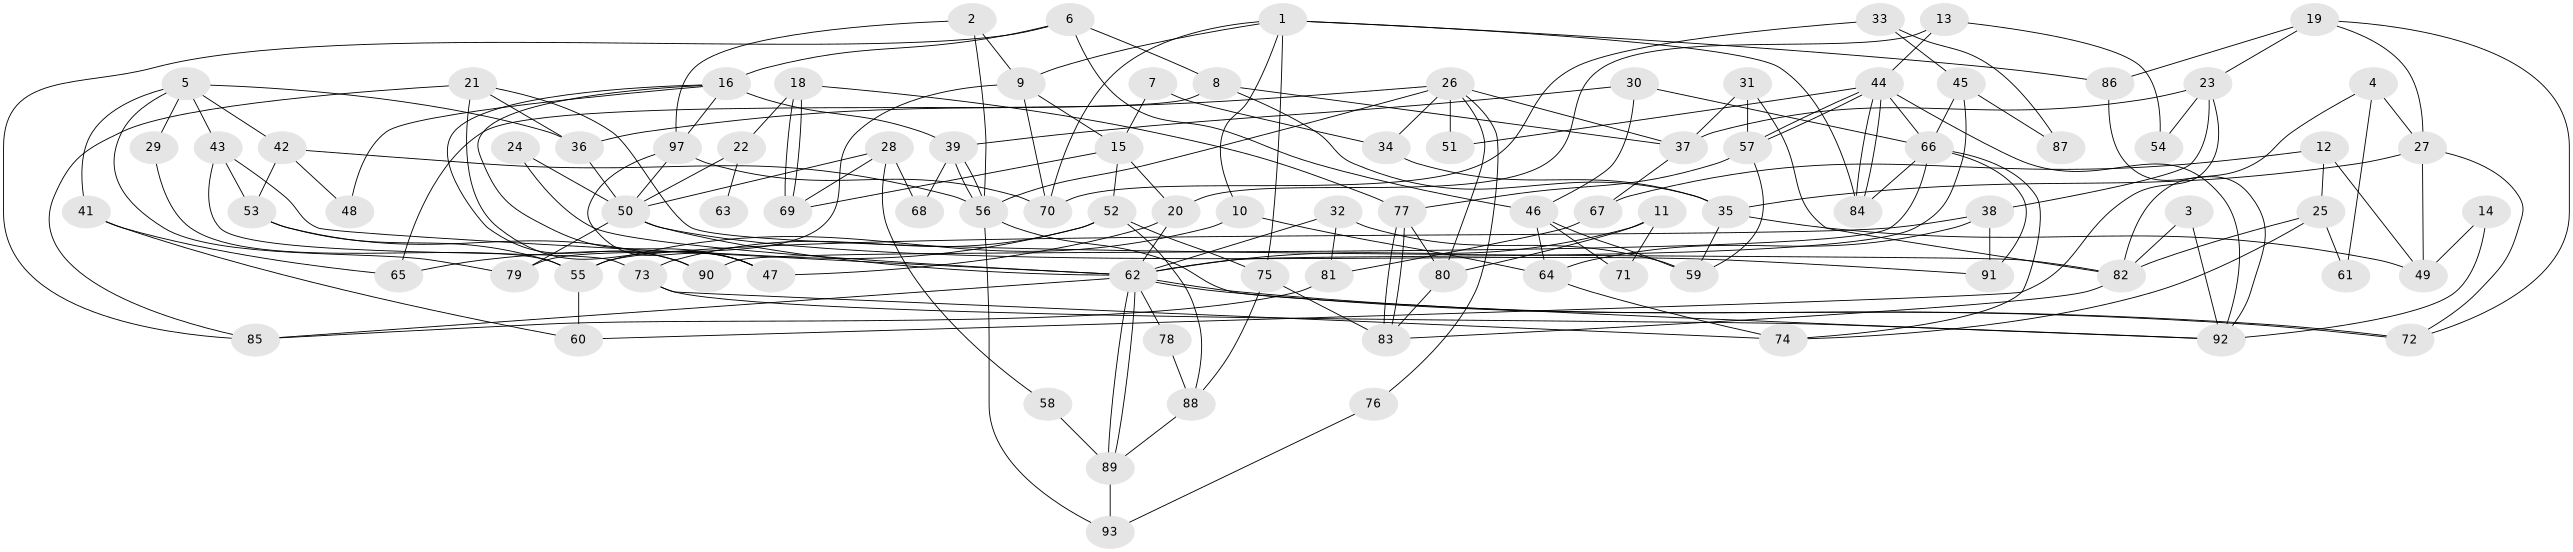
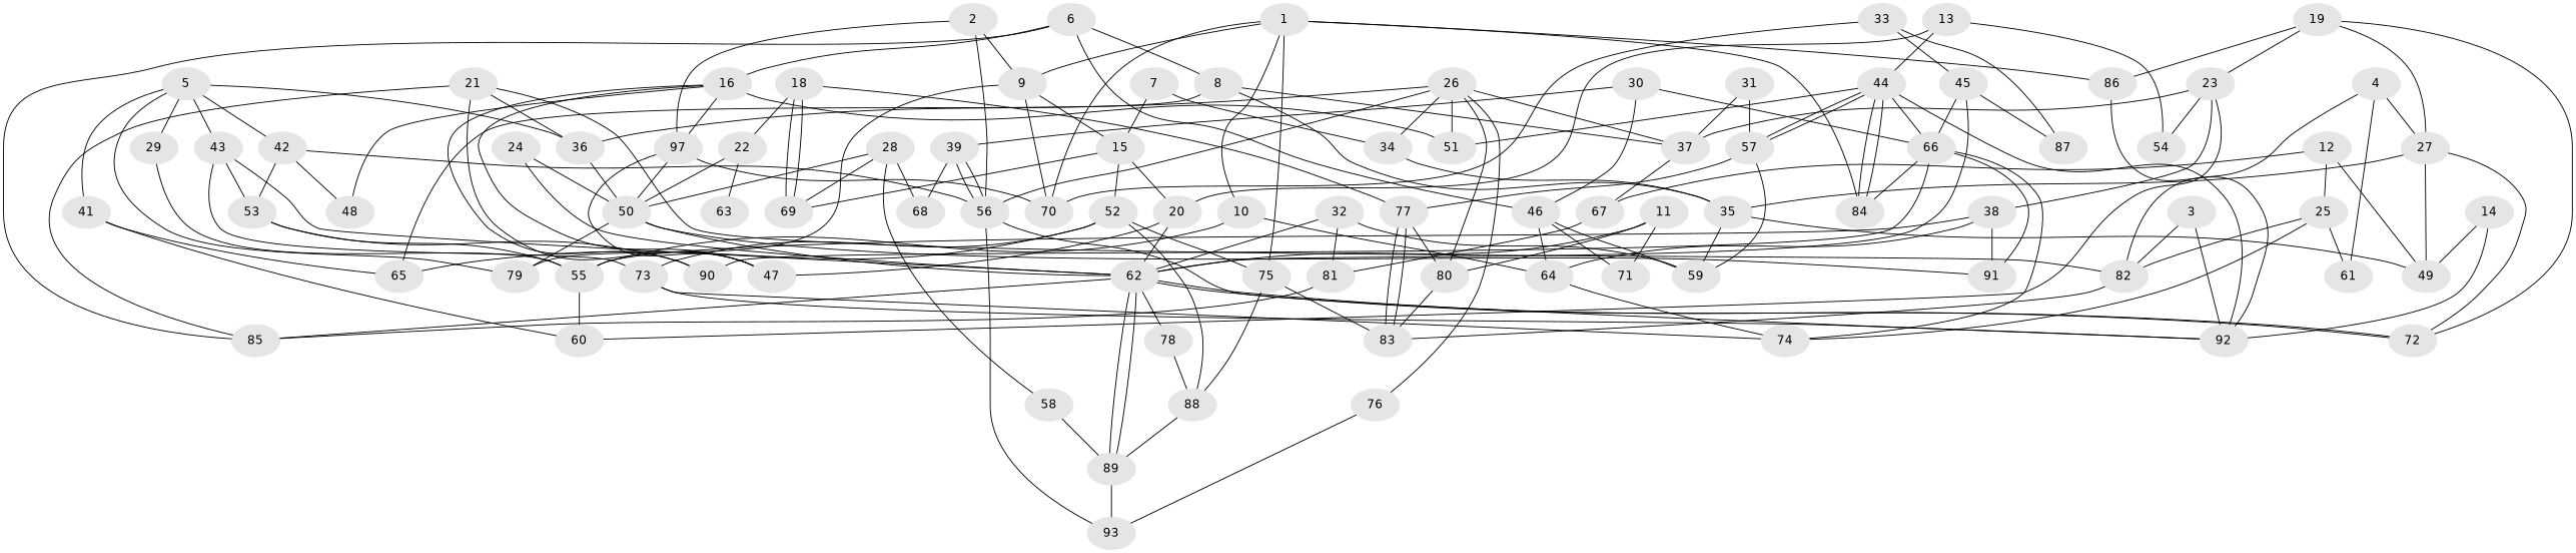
  graph {
    fontname="DejaVu Sans"
    node [color=gray90 fontname="DejaVu Sans" style=filled]
    edge [fontname="DejaVu Sans"]
    1
    9
    10
    70
    75
    84
    86
    79
    15
    55
    64
    88
    83
    92
    2
    n16 [label=97]
    56
    47
    50
    93
    3
    82
    4
    27
    61
    35
    49
    72
    5
    29
    36
    41
    42
    43
    65
    60
    48
    53
    62
    73
    6
    8
    16
    46
    85
    37
    39
    90
    71
    59
    7
    34
    20
    52
    69
    67
    74
    11
    80
    89
    78
    12
    25
    81
    13
    44
    54
    51
    66
    57
    14
    68
    91
    18
    22
    77
    63
    19
    23
    38
    21
    24
    26
    76
    28
    58
    30
    31
    32
    33
    45
    87
    1 -- 9
    1 -- 10
    1 -- 70
    1 -- 75
    1 -- 84
    1 -- 86
    9 -- 70
    9 -- 79
    9 -- 15
    10 -- 55
    10 -- 64
    75 -- 88
    75 -- 83
    86 -- 92
    15 -- 20
    15 -- 52
    15 -- 69
    55 -- 60
    64 -- 74
    88 -- 89
    2 -- 9
    2 -- n16
    2 -- 56
    n16 -- 70
    n16 -- 47
    n16 -- 50
    56 -- 92
    56 -- 93
    50 -- 79
    50 -- 62
    50 -- 91
    3 -- 92
    3 -- 82
    82 -- 83
    4 -- 82
    4 -- 27
    4 -- 61
    27 -- 35
    27 -- 49
    27 -- 72
    35 -- 49
    35 -- 59
    5 -- 79
    5 -- 29
    5 -- 36
    5 -- 41
    5 -- 42
    5 -- 43
    29 -- 55
    36 -- 50
    41 -- 65
    41 -- 60
    42 -- 56
    42 -- 48
    42 -- 53
    43 -- 53
    43 -- 62
    43 -- 73
    53 -- 55
    53 -- 90
    62 -- 72
    62 -- 72
    62 -- 85
    62 -- 89
    62 -- 89
    62 -- 78
    73 -- 92
    73 -- 74
    6 -- 8
    6 -- 16
    6 -- 46
    6 -- 85
    8 -- 35
    8 -- 65
    8 -- 37
    16 -- n16
    16 -- 47
    16 -- 48
-   16 -- 39
+   16 -- 51
    16 -- 90
    46 -- 64
    46 -- 71
    46 -- 59
    37 -- 67
    39 -- 56
    39 -- 56
    39 -- 68
    7 -- 15
    7 -- 34
    34 -- 35
    20 -- 47
    20 -- 62
    52 -- 75
    52 -- 88
    52 -- 65
    52 -- 73
    67 -- 81
    11 -- 62
    11 -- 71
    11 -- 80
    80 -- 83
    89 -- 93
    78 -- 88
    12 -- 49
    12 -- 67
    12 -- 25
    25 -- 82
    25 -- 61
    25 -- 74
    81 -- 85
    13 -- 20
    13 -- 44
    13 -- 54
    44 -- 84
    44 -- 84
    44 -- 92
    44 -- 51
    44 -- 66
    44 -- 57
    44 -- 57
    66 -- 84
    66 -- 90
    66 -- 74
    66 -- 91
    57 -- 59
    57 -- 77
    14 -- 92
    14 -- 49
    18 -- 69
    18 -- 69
    18 -- 22
    18 -- 77
    22 -- 50
    22 -- 63
    77 -- 83
    77 -- 83
    77 -- 80
    19 -- 86
    19 -- 27
    19 -- 72
    19 -- 23
    23 -- 60
    23 -- 37
    23 -- 54
    23 -- 38
    38 -- 55
    38 -- 64
    38 -- 91
    21 -- 47
    21 -- 82
    21 -- 36
    21 -- 85
    24 -- 50
    24 -- 62
    26 -- 56
    26 -- 36
    26 -- 37
    26 -- 34
    26 -- 80
    26 -- 51
    26 -- 76
    76 -- 93
    28 -- 50
    28 -- 69
    28 -- 68
    28 -- 58
    58 -- 89
    30 -- 46
    30 -- 39
    30 -- 66
-   31 -- 82
    31 -- 37
    31 -- 57
    32 -- 62
    32 -- 59
    32 -- 81
    33 -- 70
    33 -- 45
    33 -- 87
    45 -- 62
    45 -- 66
    45 -- 87
  }
